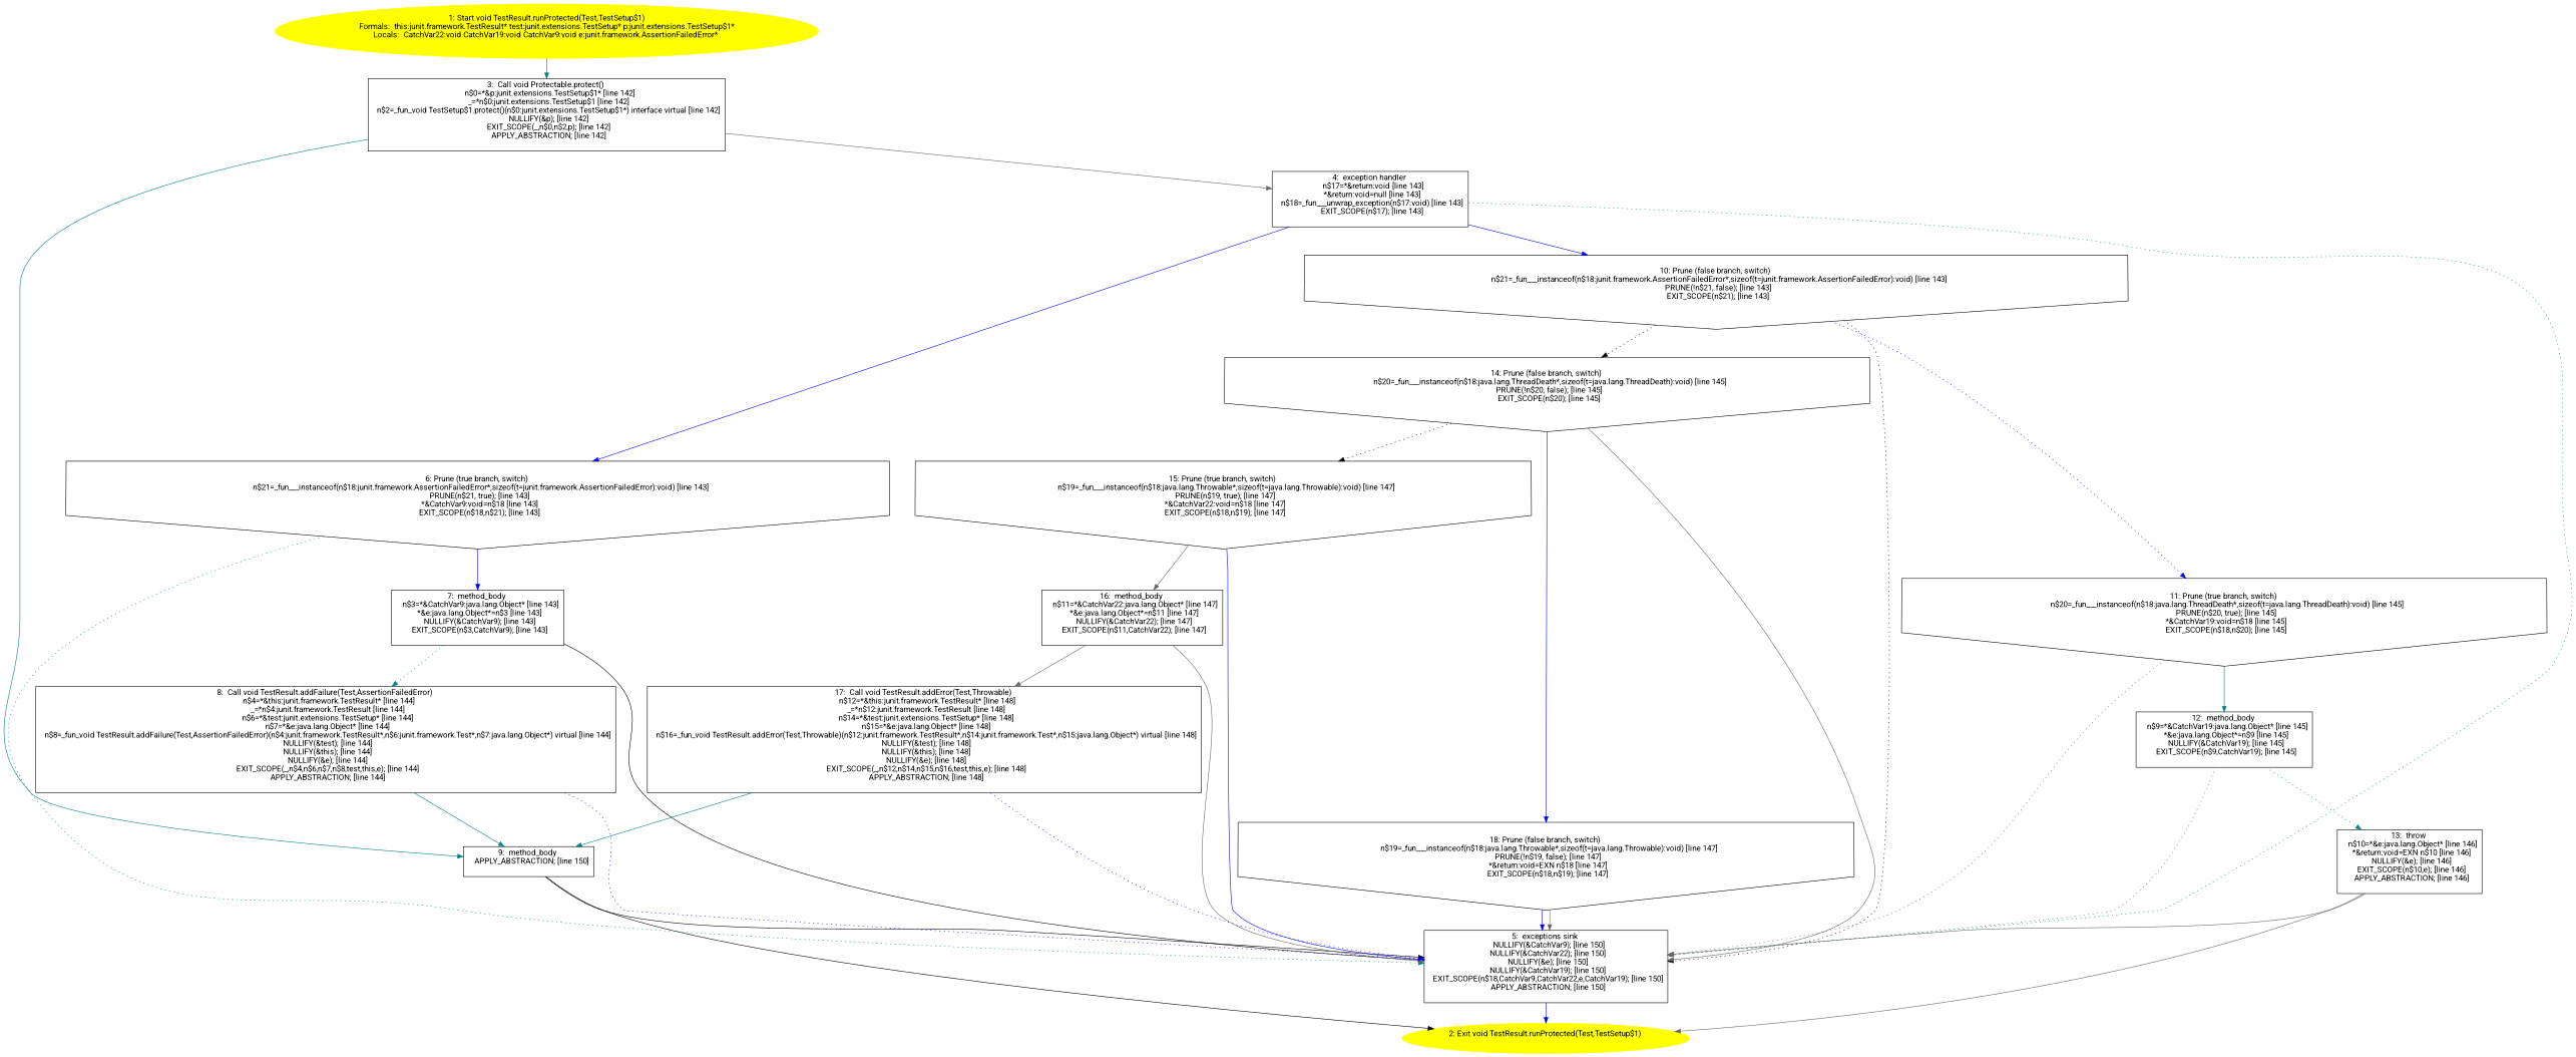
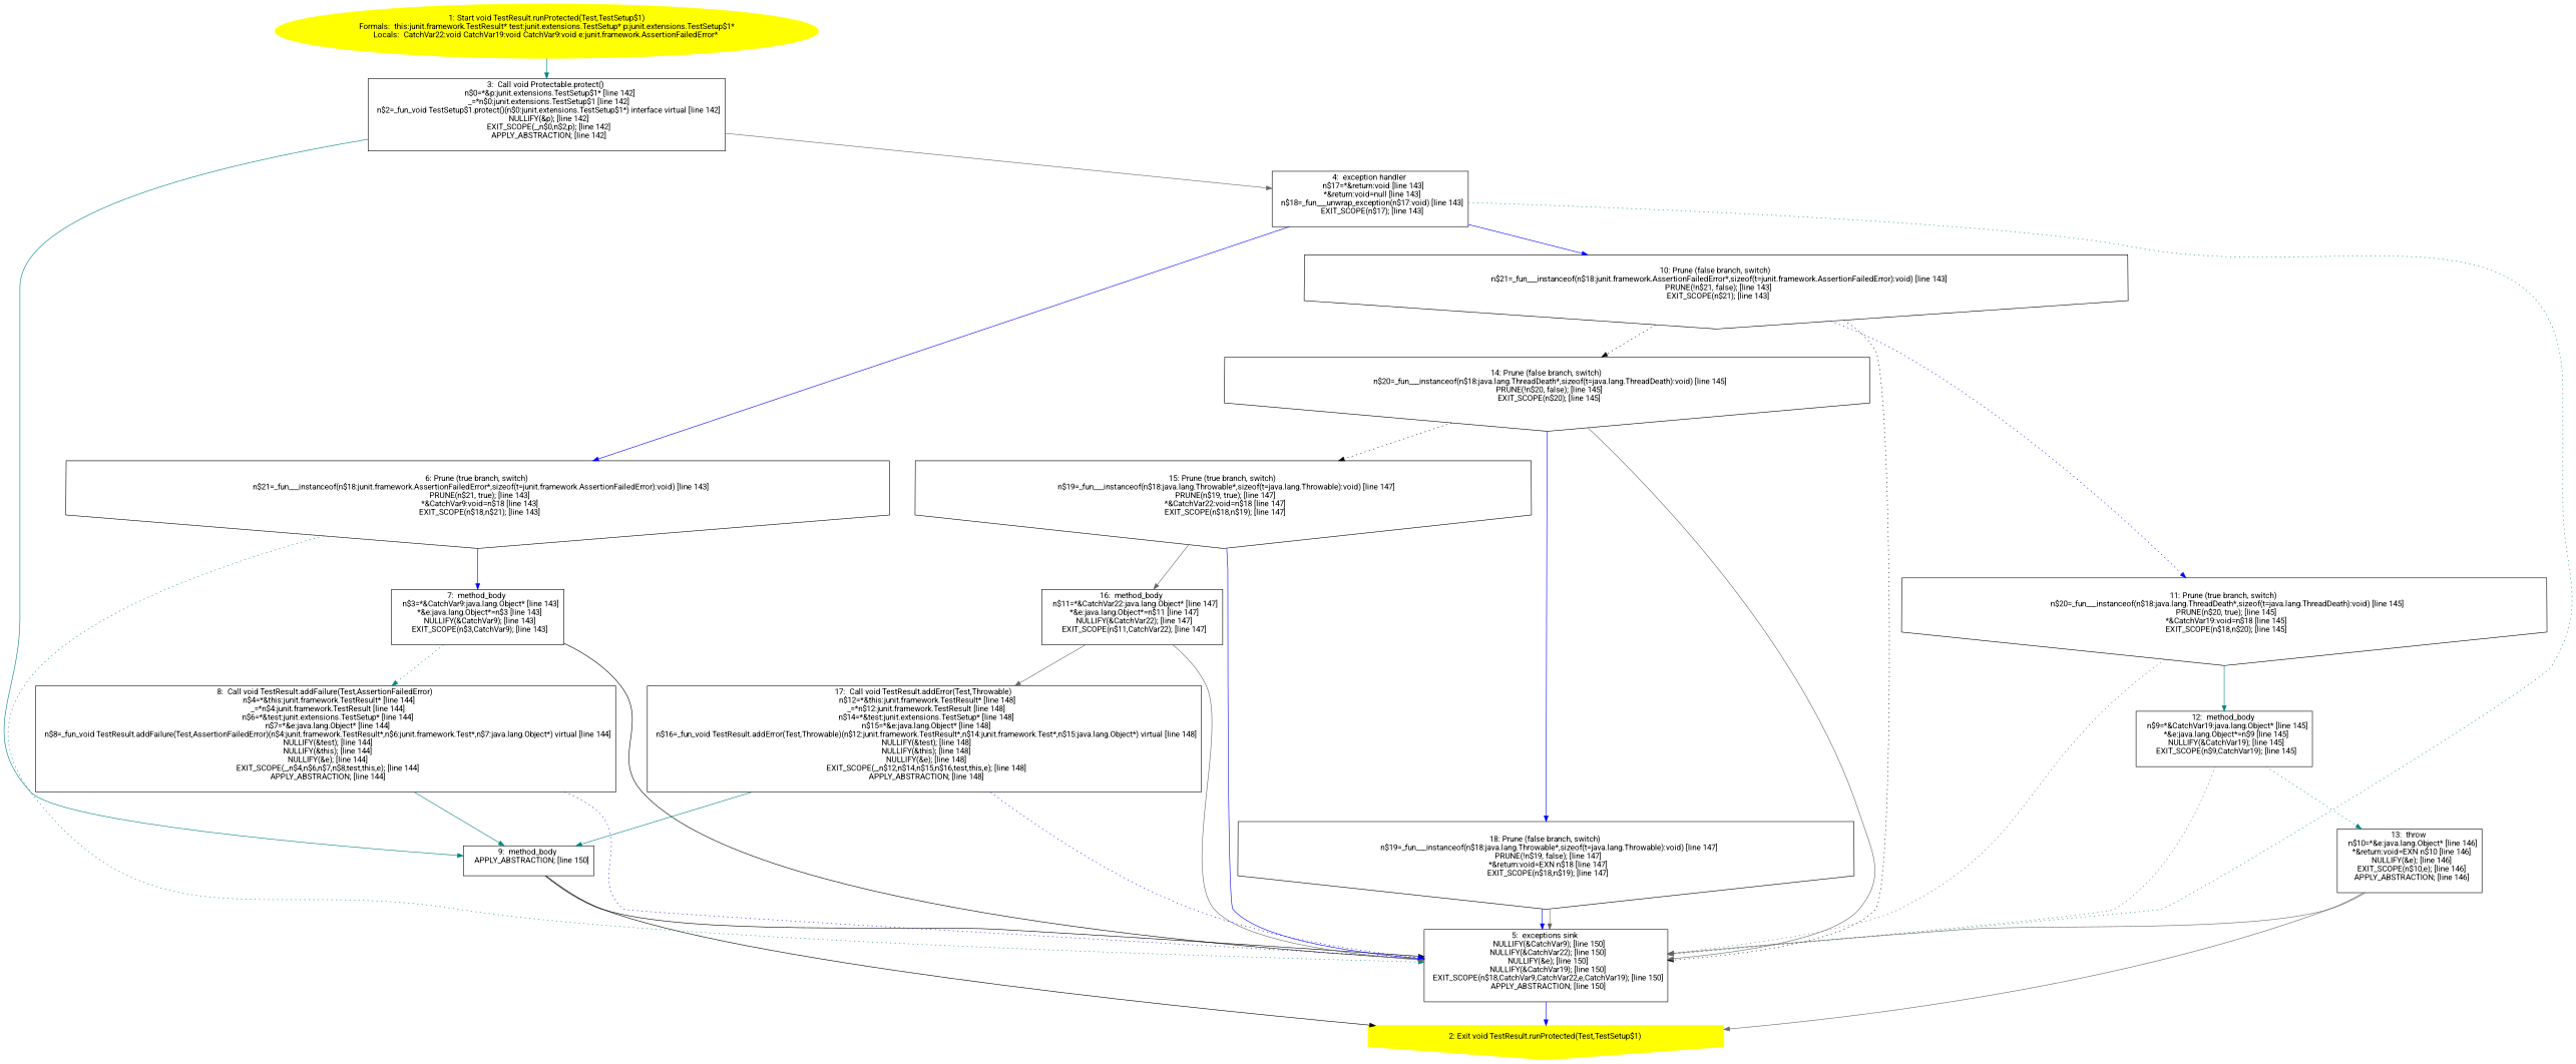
  digraph {
    fontname=Roboto
    node [fontname=Roboto shape=box]
    edge [color=gray40 style=solid fontname=Roboto]
    n1 [color=yellow label="1: Start void TestResult.runProtected(Test,TestSetup$1)\nFormals:  this:junit.framework.TestResult* test:junit.extensions.TestSetup* p:junit.extensions.TestSetup$1*\nLocals:  CatchVar22:void CatchVar19:void CatchVar9:void e:junit.framework.AssertionFailedError* \n  " style=filled shape=""]
    n2 [label="3:  Call void Protectable.protect() \n   n$0=*&p:junit.extensions.TestSetup$1* [line 142]\n  _=*n$0:junit.extensions.TestSetup$1 [line 142]\n  n$2=_fun_void TestSetup$1.protect()(n$0:junit.extensions.TestSetup$1*) interface virtual [line 142]\n  NULLIFY(&p); [line 142]\n  EXIT_SCOPE(_,n$0,n$2,p); [line 142]\n  APPLY_ABSTRACTION; [line 142]\n "]
    n3 [label="9:  method_body \n   APPLY_ABSTRACTION; [line 150]\n "]
    n4 [label="4:  exception handler \n   n$17=*&return:void [line 143]\n  *&return:void=null [line 143]\n  n$18=_fun___unwrap_exception(n$17:void) [line 143]\n  EXIT_SCOPE(n$17); [line 143]\n "]
-   n5 [color=yellow label="2: Exit void TestResult.runProtected(Test,TestSetup$1) \n  " style=filled shape=""]
+   n5 [color=yellow label="2: Exit void TestResult.runProtected(Test,TestSetup$1) \n  " style=filled shape=invhouse]
    n6 [label="5:  exceptions sink \n   NULLIFY(&CatchVar9); [line 150]\n  NULLIFY(&CatchVar22); [line 150]\n  NULLIFY(&e); [line 150]\n  NULLIFY(&CatchVar19); [line 150]\n  EXIT_SCOPE(n$18,CatchVar9,CatchVar22,e,CatchVar19); [line 150]\n  APPLY_ABSTRACTION; [line 150]\n "]
    n7 [label="6: Prune (true branch, switch) \n   n$21=_fun___instanceof(n$18:junit.framework.AssertionFailedError*,sizeof(t=junit.framework.AssertionFailedError):void) [line 143]\n  PRUNE(n$21, true); [line 143]\n  *&CatchVar9:void=n$18 [line 143]\n  EXIT_SCOPE(n$18,n$21); [line 143]\n " shape=invhouse]
    n8 [label="10: Prune (false branch, switch) \n   n$21=_fun___instanceof(n$18:junit.framework.AssertionFailedError*,sizeof(t=junit.framework.AssertionFailedError):void) [line 143]\n  PRUNE(!n$21, false); [line 143]\n  EXIT_SCOPE(n$21); [line 143]\n " shape=invhouse]
    n9 [label="7:  method_body \n   n$3=*&CatchVar9:java.lang.Object* [line 143]\n  *&e:java.lang.Object*=n$3 [line 143]\n  NULLIFY(&CatchVar9); [line 143]\n  EXIT_SCOPE(n$3,CatchVar9); [line 143]\n "]
    n10 [label="11: Prune (true branch, switch) \n   n$20=_fun___instanceof(n$18:java.lang.ThreadDeath*,sizeof(t=java.lang.ThreadDeath):void) [line 145]\n  PRUNE(n$20, true); [line 145]\n  *&CatchVar19:void=n$18 [line 145]\n  EXIT_SCOPE(n$18,n$20); [line 145]\n " shape=invhouse]
    n11 [label="14: Prune (false branch, switch) \n   n$20=_fun___instanceof(n$18:java.lang.ThreadDeath*,sizeof(t=java.lang.ThreadDeath):void) [line 145]\n  PRUNE(!n$20, false); [line 145]\n  EXIT_SCOPE(n$20); [line 145]\n " shape=invhouse]
    n12 [label="8:  Call void TestResult.addFailure(Test,AssertionFailedError) \n   n$4=*&this:junit.framework.TestResult* [line 144]\n  _=*n$4:junit.framework.TestResult [line 144]\n  n$6=*&test:junit.extensions.TestSetup* [line 144]\n  n$7=*&e:java.lang.Object* [line 144]\n  n$8=_fun_void TestResult.addFailure(Test,AssertionFailedError)(n$4:junit.framework.TestResult*,n$6:junit.framework.Test*,n$7:java.lang.Object*) virtual [line 144]\n  NULLIFY(&test); [line 144]\n  NULLIFY(&this); [line 144]\n  NULLIFY(&e); [line 144]\n  EXIT_SCOPE(_,n$4,n$6,n$7,n$8,test,this,e); [line 144]\n  APPLY_ABSTRACTION; [line 144]\n "]
    n13 [label="12:  method_body \n   n$9=*&CatchVar19:java.lang.Object* [line 145]\n  *&e:java.lang.Object*=n$9 [line 145]\n  NULLIFY(&CatchVar19); [line 145]\n  EXIT_SCOPE(n$9,CatchVar19); [line 145]\n "]
    n14 [label="15: Prune (true branch, switch) \n   n$19=_fun___instanceof(n$18:java.lang.Throwable*,sizeof(t=java.lang.Throwable):void) [line 147]\n  PRUNE(n$19, true); [line 147]\n  *&CatchVar22:void=n$18 [line 147]\n  EXIT_SCOPE(n$18,n$19); [line 147]\n " shape=invhouse]
    n15 [label="18: Prune (false branch, switch) \n   n$19=_fun___instanceof(n$18:java.lang.Throwable*,sizeof(t=java.lang.Throwable):void) [line 147]\n  PRUNE(!n$19, false); [line 147]\n  *&return:void=EXN n$18 [line 147]\n  EXIT_SCOPE(n$18,n$19); [line 147]\n " shape=invhouse]
    n16 [label="13:  throw \n   n$10=*&e:java.lang.Object* [line 146]\n  *&return:void=EXN n$10 [line 146]\n  NULLIFY(&e); [line 146]\n  EXIT_SCOPE(n$10,e); [line 146]\n  APPLY_ABSTRACTION; [line 146]\n "]
    n17 [label="16:  method_body \n   n$11=*&CatchVar22:java.lang.Object* [line 147]\n  *&e:java.lang.Object*=n$11 [line 147]\n  NULLIFY(&CatchVar22); [line 147]\n  EXIT_SCOPE(n$11,CatchVar22); [line 147]\n "]
    n18 [label="17:  Call void TestResult.addError(Test,Throwable) \n   n$12=*&this:junit.framework.TestResult* [line 148]\n  _=*n$12:junit.framework.TestResult [line 148]\n  n$14=*&test:junit.extensions.TestSetup* [line 148]\n  n$15=*&e:java.lang.Object* [line 148]\n  n$16=_fun_void TestResult.addError(Test,Throwable)(n$12:junit.framework.TestResult*,n$14:junit.framework.Test*,n$15:java.lang.Object*) virtual [line 148]\n  NULLIFY(&test); [line 148]\n  NULLIFY(&this); [line 148]\n  NULLIFY(&e); [line 148]\n  EXIT_SCOPE(_,n$12,n$14,n$15,n$16,test,this,e); [line 148]\n  APPLY_ABSTRACTION; [line 148]\n "]
    n1 -> n2 [color=teal]
    n2 -> n3 [color=teal]
    n2 -> n4
    n3 -> n5 [color=black]
    n3 -> n6 [color=black]
    n4 -> n6 [color=teal style=dotted]
    n4 -> n7 [color=blue]
    n4 -> n8 [color=blue]
    n6 -> n5 [color=blue]
    n7 -> n6 [color=teal style=dotted]
    n7 -> n9 [color=blue]
    n8 -> n6 [color=black style=dotted]
    n8 -> n10 [color=blue style=dotted]
    n8 -> n11 [color=black style=dotted]
    n9 -> n6 [color=black]
    n9 -> n12 [color=teal style=dotted]
    n10 -> n6 [style=dotted]
    n10 -> n13 [color=teal]
    n11 -> n6
    n11 -> n14 [color=black style=dotted]
    n11 -> n15 [color=blue]
    n12 -> n3 [color=teal]
    n12 -> n6 [color=blue style=dotted]
    n13 -> n6 [style=dotted]
    n13 -> n16 [color=teal style=dotted]
    n14 -> n6 [color=blue]
    n14 -> n17
    n15 -> n6 [color=blue]
    n15 -> n6
    n16 -> n5
    n16 -> n6
    n17 -> n6
    n17 -> n18
    n18 -> n3 [color=teal]
    n18 -> n6 [color=blue style=dotted]
  }
